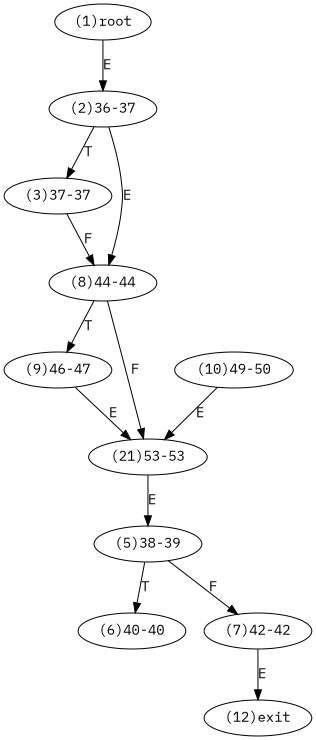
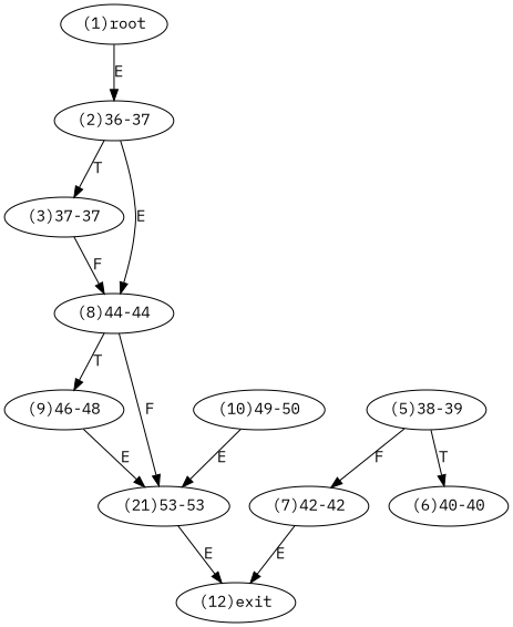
  digraph {
    fontname="IBM Plex Mono"
    node [fontname="IBM Plex Mono"]
    edge [fontname="IBM Plex Mono"]
    n1 [label="(1)root"]
    n2 [label="(2)36-37"]
    n3 [label="(3)37-37"]
    n4 [label="(8)44-44"]
-   n5 [label="(9)46-47"]
+   n5 [label="(9)46-48"]
    n6 [label="(21)53-53"]
    n7 [label="(5)38-39"]
    n8 [label="(6)40-40"]
    n9 [label="(7)42-42"]
    n10 [label="(12)exit"]
    n11 [label="(10)49-50"]
    n1 -> n2 [label=E]
    n2 -> n3 [label=T]
    n2 -> n4 [label=E]
    n3 -> n4 [label=F]
    n4 -> n5 [label=T]
    n4 -> n6 [label=F]
    n5 -> n6 [label=E]
-   n6 -> n7 [label=E]
+   n6 -> n10 [label=E]
    n7 -> n8 [label=T]
    n7 -> n9 [label=F]
    n9 -> n10 [label=E]
    n11 -> n6 [label=E]
  }
